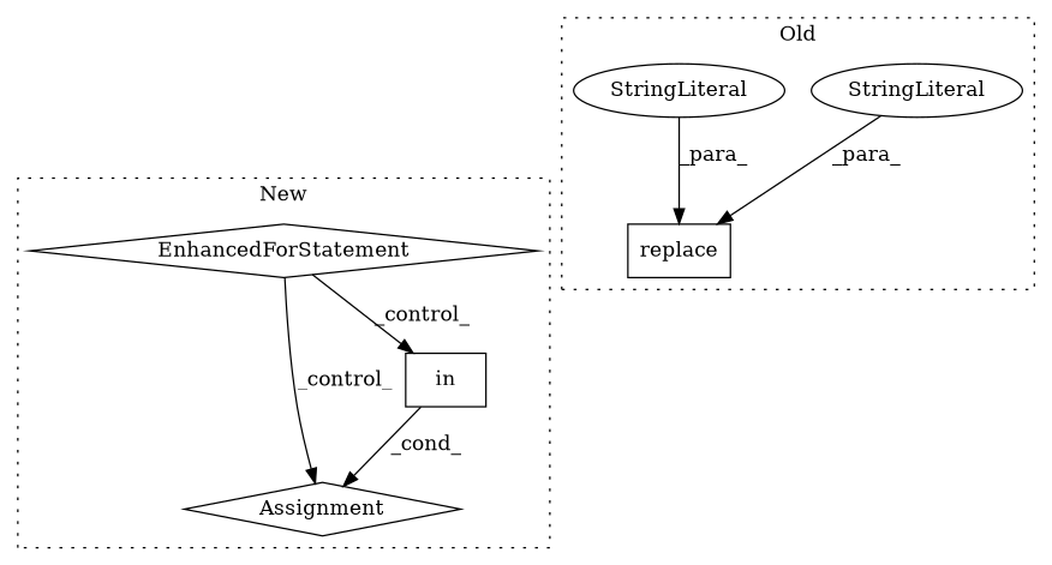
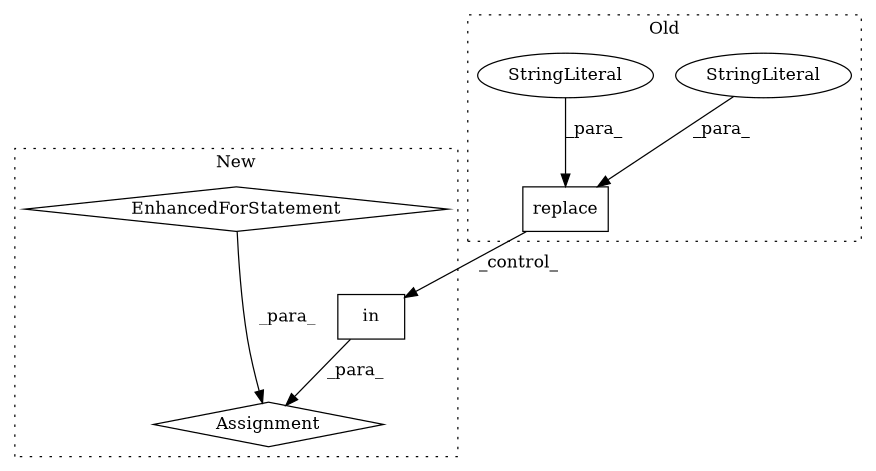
  digraph {
    fontname="DejaVu Serif"
    node [a=45 fontname="DejaVu Serif" shape=box]
    edge [fontname="DejaVu Serif"]
    n1 [a=32 l="8,1" label=replace s="3619,3637"]
    n2 [l=2 label=StringLiteral s=3635 shape=ellipse]
    n3 [l=7 label=StringLiteral s=3627 shape=ellipse]
    n4 [a=105 l=29 label=in s=5019]
    n5 [a=25 l="4,2" label=Assignment s="4924,5050" shape=diamond]
    n6 [a=70 l="69,2" label=EnhancedForStatement s="4773,4914" shape=diamond]
    subgraph cluster_1 {
      label=Old
      style=dotted
      n1
      n2
      n3
    }
    subgraph cluster_2 {
      label=New
      style=dotted
      n4
      n5
      n6
    }
    n2 -> n1 [label=_para_]
    n3 -> n1 [label=_para_]
-   n4 -> n5 [label=_cond_]
-   n6 -> n4 [label=_control_]
-   n6 -> n5 [label=_control_]
+   n4 -> n5 [label=_para_]
+   n1 -> n4 [label=_control_]
+   n6 -> n5 [label=_para_]
  }
